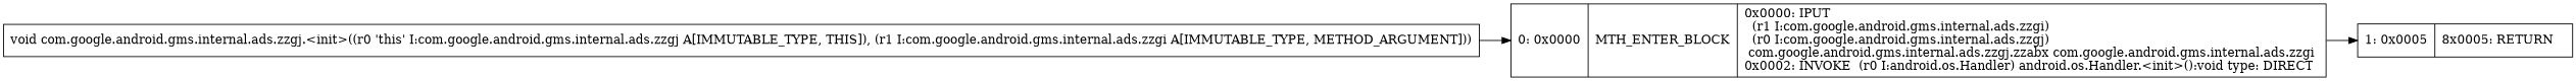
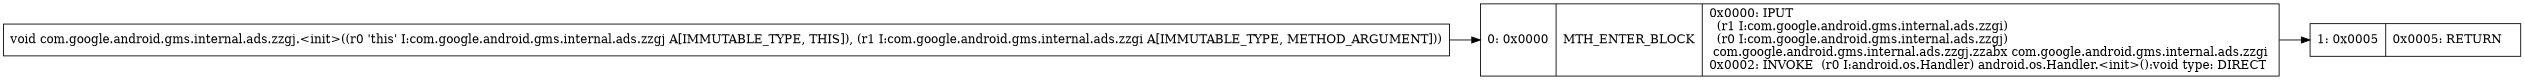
  digraph {
    rankdir=LR
    node [shape=record]
    n1 [label="{0\:\ 0x0000|MTH_ENTER_BLOCK\l|0x0000: IPUT  \l  (r1 I:com.google.android.gms.internal.ads.zzgi)\l  (r0 I:com.google.android.gms.internal.ads.zzgj)\l com.google.android.gms.internal.ads.zzgj.zzabx com.google.android.gms.internal.ads.zzgi \l0x0002: INVOKE  (r0 I:android.os.Handler) android.os.Handler.\<init\>():void type: DIRECT \l}"]
-   n2 [label="{1\:\ 0x0005|8x0005: RETURN   \l}"]
+   n2 [label="{1\:\ 0x0005|0x0005: RETURN   \l}"]
    n3 [label="{void com.google.android.gms.internal.ads.zzgj.\<init\>((r0 'this' I:com.google.android.gms.internal.ads.zzgj A[IMMUTABLE_TYPE, THIS]), (r1 I:com.google.android.gms.internal.ads.zzgi A[IMMUTABLE_TYPE, METHOD_ARGUMENT])) }"]
    n1 -> n2
    n3 -> n1
  }
